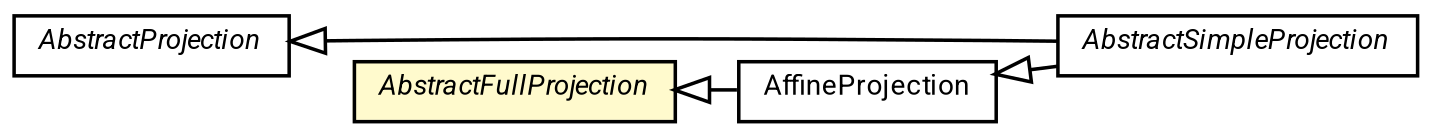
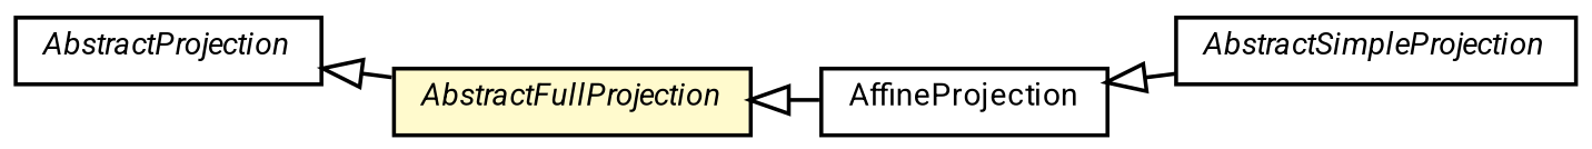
  digraph {
    nodesep=0.15
    rankdir=LR
    ranksep=0.25
    node [fontcolor=black fontname=Roboto fontsize=8 margin=0 shape=plaintext]
    edge [arrowtail=empty color=black dir=back fontname=Roboto fontsize=7 labelfontname=Roboto labelfontsize=7 weight=10]
    n1 [height=0 label=<<table title="de.lmu.ifi.dbs.elki.visualization.projections.AffineProjection" border="0" cellborder="1" cellspacing="0" cellpadding="2" href="AffineProjection.html" target="_parent"> 		<tr><td><table border="0" cellspacing="0" cellpadding="1"> 		<tr><td align="center" balign="center"> <font face="Roboto">AffineProjection</font> </td></tr> 		</table></td></tr> 		</table>> width=0]
    n2 [height=0 label=<<table title="de.lmu.ifi.dbs.elki.visualization.projections.AbstractSimpleProjection" border="0" cellborder="1" cellspacing="0" cellpadding="2" href="AbstractSimpleProjection.html" target="_parent"> 		<tr><td><table border="0" cellspacing="0" cellpadding="1"> 		<tr><td align="center" balign="center"> <font face="Roboto"><i>AbstractSimpleProjection</i></font> </td></tr> 		</table></td></tr> 		</table>> width=0]
    n3 [height=0 label=<<table title="de.lmu.ifi.dbs.elki.visualization.projections.AbstractFullProjection" border="0" cellborder="1" cellspacing="0" cellpadding="2" bgcolor="lemonChiffon" href="AbstractFullProjection.html" target="_parent"> 		<tr><td><table border="0" cellspacing="0" cellpadding="1"> 		<tr><td align="center" balign="center"> <font face="Roboto"><i>AbstractFullProjection</i></font> </td></tr> 		</table></td></tr> 		</table>> width=0]
    n4 [height=0 label=<<table title="de.lmu.ifi.dbs.elki.visualization.projections.AbstractProjection" border="0" cellborder="1" cellspacing="0" cellpadding="2" href="AbstractProjection.html" target="_parent"> 		<tr><td><table border="0" cellspacing="0" cellpadding="1"> 		<tr><td align="center" balign="center"> <font face="Roboto"><i>AbstractProjection</i></font> </td></tr> 		</table></td></tr> 		</table>> width=0]
    n1 -> n2
    n3 -> n1
-   n4 -> n2
+   n4 -> n3
  }
